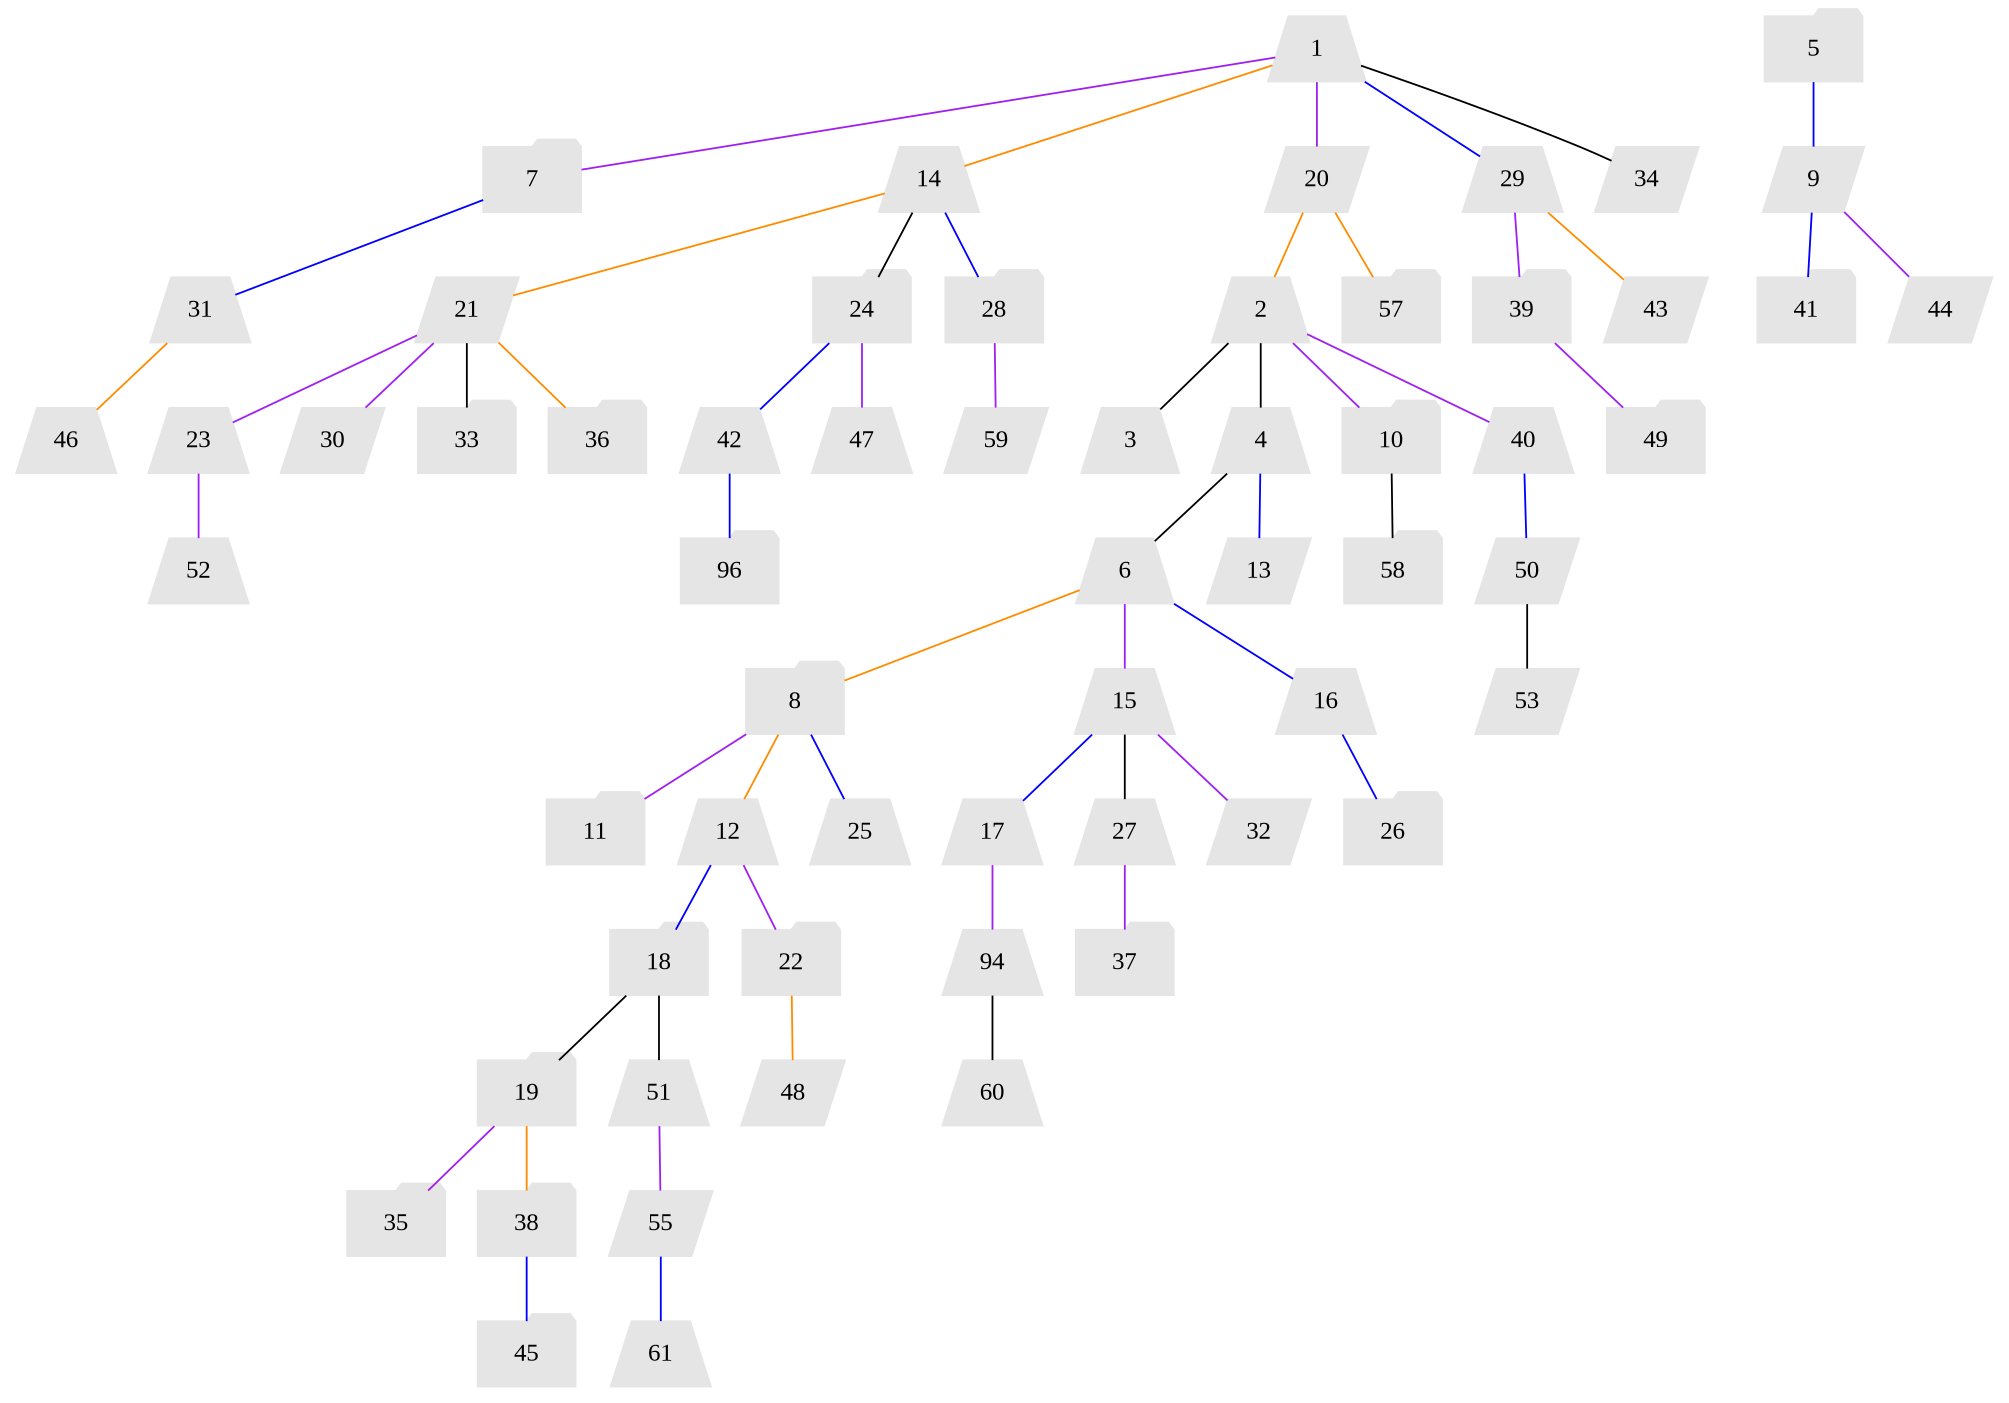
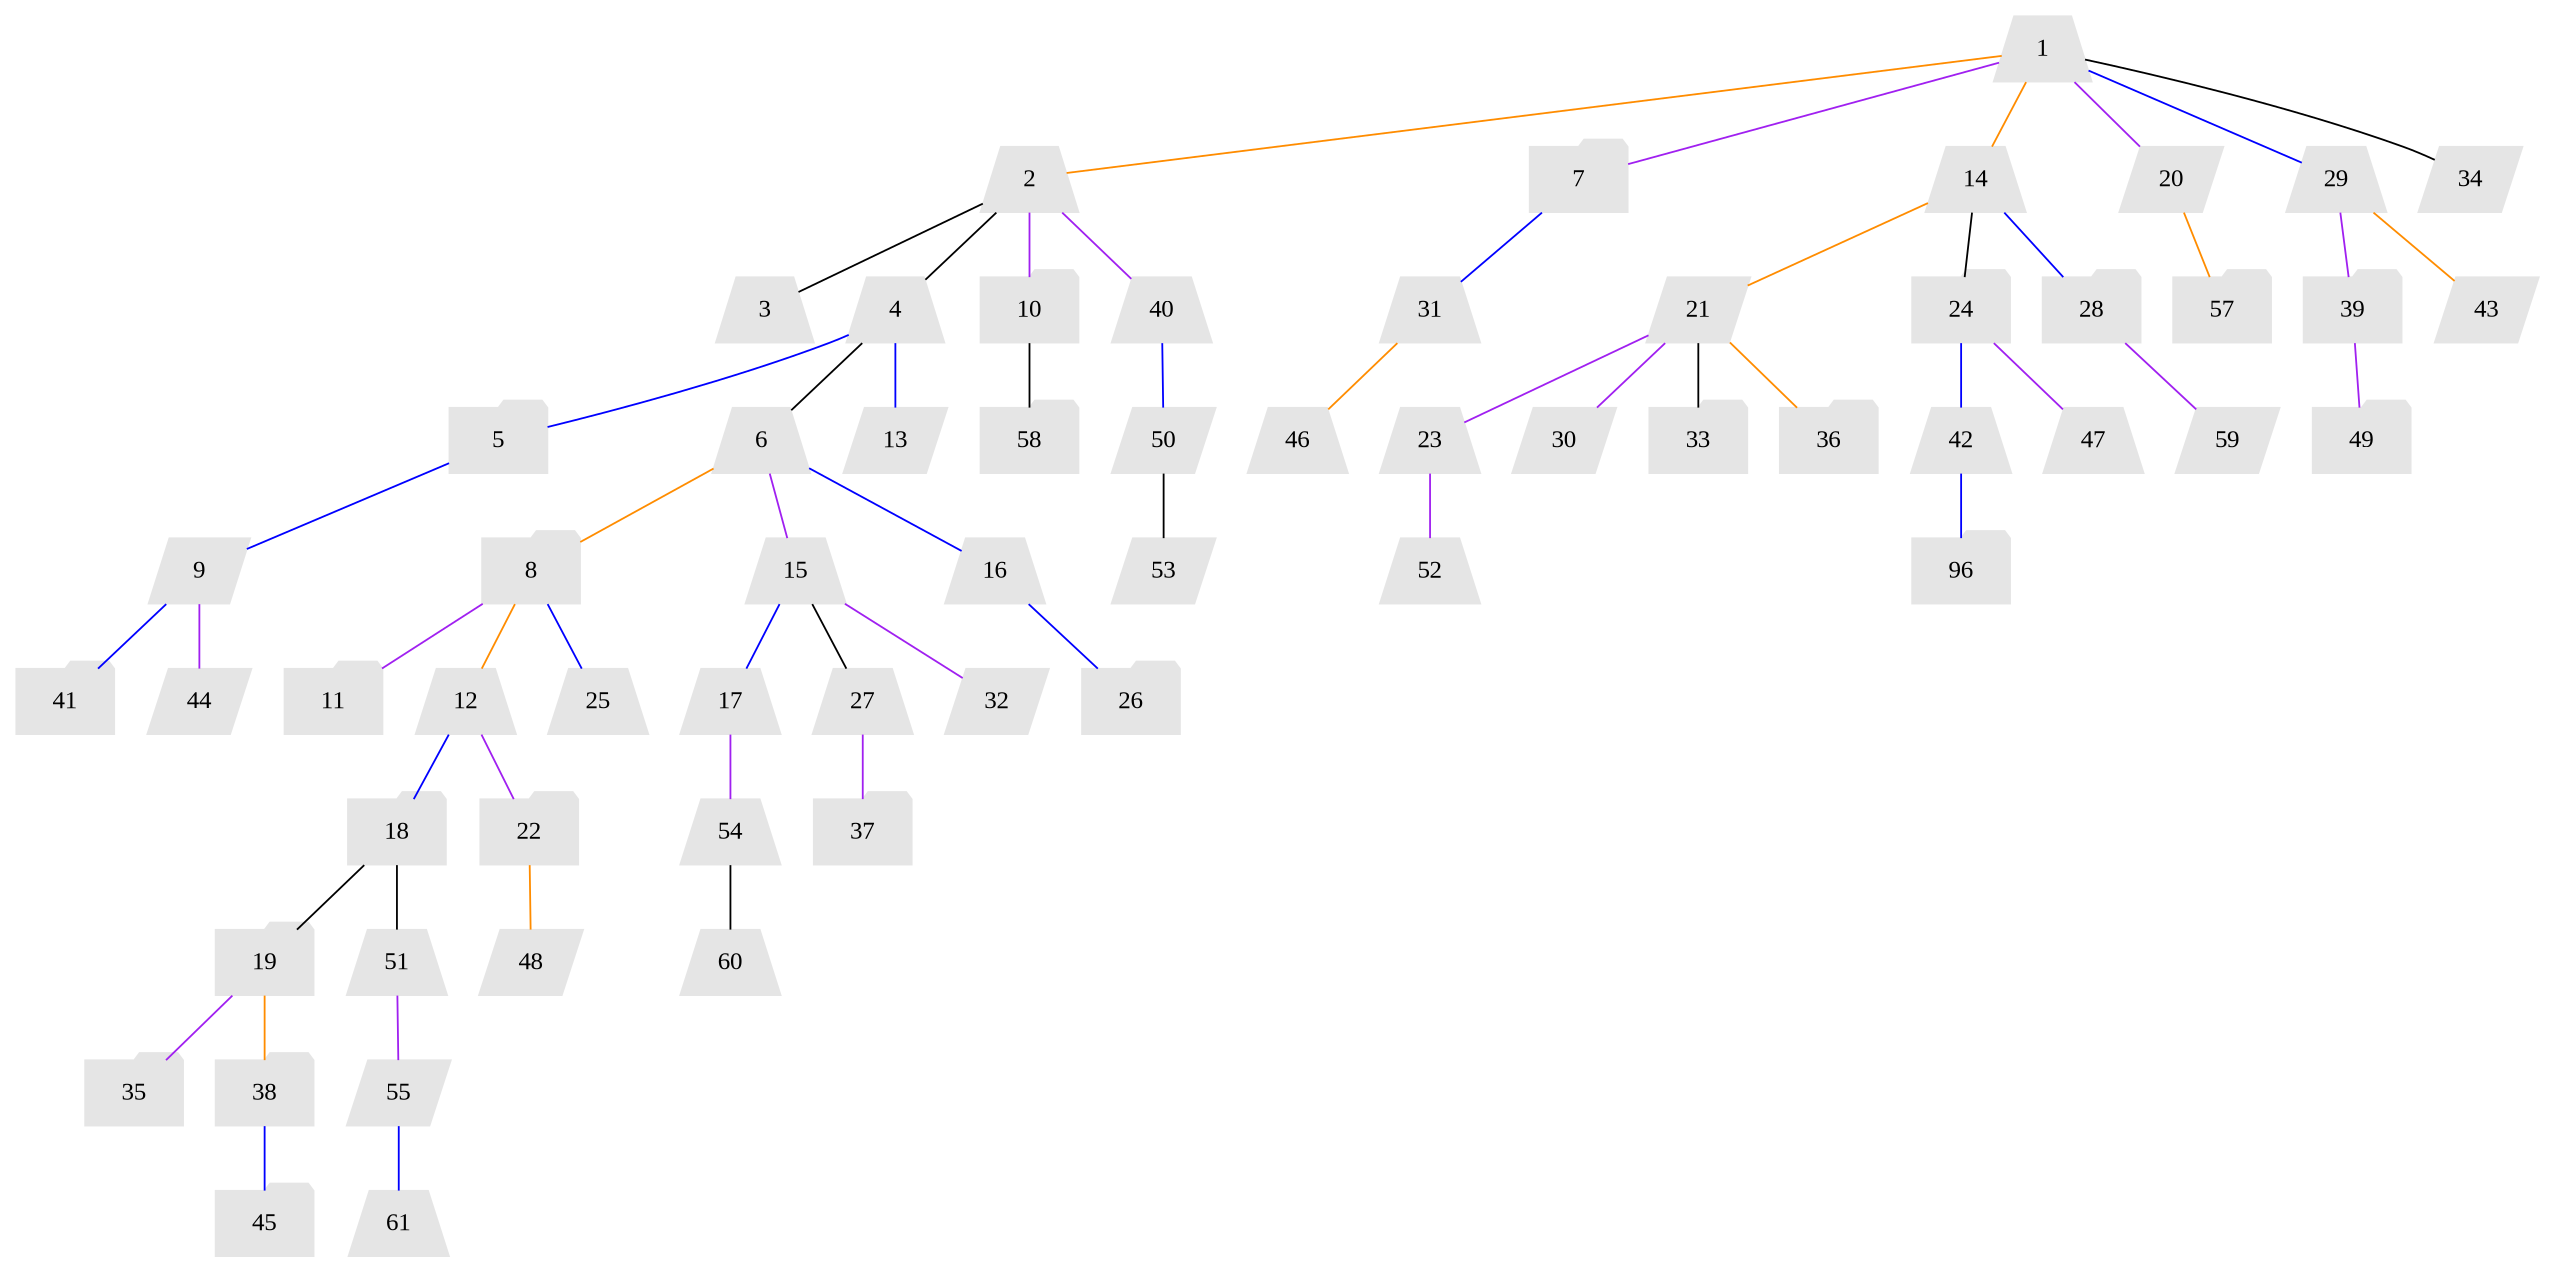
  graph {
    fontname="Liberation Serif"
    node [color=gray90 fontname="Liberation Serif" shape=trapezium style=filled]
    edge [color=purple fontname="Liberation Serif"]
    1
    2
    7 [shape=folder]
    14
    20 [shape=parallelogram]
    29
    34 [shape=parallelogram]
    3
    4
    10 [shape=folder]
    40
    31
    21 [shape=parallelogram]
    24 [shape=folder]
    28 [shape=folder]
    57 [shape=folder]
    39 [shape=folder]
    43 [shape=parallelogram]
    5 [shape=folder]
    6
    13 [shape=parallelogram]
    58 [shape=folder]
    50 [shape=parallelogram]
    9 [shape=parallelogram]
    8 [shape=folder]
    15
    16
    41 [shape=folder]
    44 [shape=parallelogram]
    11 [shape=folder]
    12
    25
    17
    27
    32 [shape=parallelogram]
    26 [shape=folder]
    46
    18 [shape=folder]
    22 [shape=folder]
    19 [shape=folder]
    51
    48 [shape=parallelogram]
    23
    30 [shape=parallelogram]
    33 [shape=folder]
    36 [shape=folder]
    42
    47
    59 [shape=parallelogram]
-   54 [label=94]
+   54
    37 [shape=folder]
    60
    35 [shape=folder]
    38 [shape=folder]
    55 [shape=parallelogram]
    45 [shape=folder]
    52
    n58 [label=96 shape=folder]
    49 [shape=folder]
    53 [shape=parallelogram]
    61
-   20 -- 2 [color=darkorange]
+   1 -- 2 [color=darkorange]
    1 -- 7
    1 -- 14 [color=darkorange]
    1 -- 20
    1 -- 29 [color=blue]
    1 -- 34 [color=black]
    2 -- 3 [color=black]
    2 -- 4 [color=black]
    2 -- 10
    2 -- 40
    7 -- 31 [color=blue]
    14 -- 21 [color=darkorange]
    14 -- 24 [color=black]
    14 -- 28 [color=blue]
    20 -- 57 [color=darkorange]
    29 -- 39
    29 -- 43 [color=darkorange]
+   4 -- 5 [color=blue]
    4 -- 6 [color=black]
    4 -- 13 [color=blue]
    10 -- 58 [color=black]
    40 -- 50 [color=blue]
    31 -- 46 [color=darkorange]
    21 -- 23
    21 -- 30
    21 -- 33 [color=black]
    21 -- 36 [color=darkorange]
    24 -- 42 [color=blue]
    24 -- 47
    28 -- 59
    39 -- 49
    5 -- 9 [color=blue]
    6 -- 8 [color=darkorange]
    6 -- 15
    6 -- 16 [color=blue]
    50 -- 53 [color=black]
    9 -- 41 [color=blue]
    9 -- 44
    8 -- 11
    8 -- 12 [color=darkorange]
    8 -- 25 [color=blue]
    15 -- 17 [color=blue]
    15 -- 27 [color=black]
    15 -- 32
    16 -- 26 [color=blue]
    12 -- 18 [color=blue]
    12 -- 22
    17 -- 54
    27 -- 37
    18 -- 19 [color=black]
    18 -- 51 [color=black]
    22 -- 48 [color=darkorange]
    19 -- 35
    19 -- 38 [color=darkorange]
    51 -- 55
    23 -- 52
    42 -- n58 [color=blue]
    54 -- 60 [color=black]
    38 -- 45 [color=blue]
    55 -- 61 [color=blue]
  }
